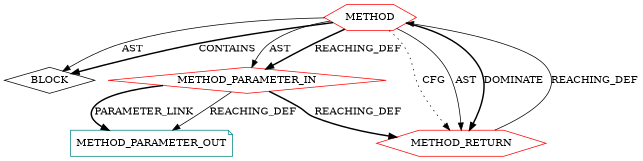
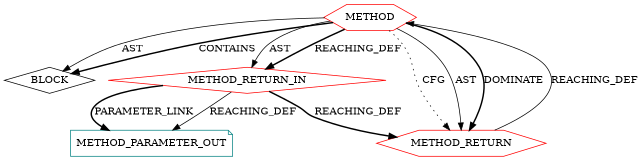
  digraph {
    node [CODE="<empty>" ORDER=1 TYPE_FULL_NAME=ANY color=red shape=diamond EVALUATION_STRATEGY=BY_VALUE]
    edge [style=solid]
    n1 [ARGUMENT_INDEX=1 color=black label=BLOCK EVALUATION_STRATEGY=""]
    n2 [AST_PARENT_FULL_NAME="<global>" AST_PARENT_TYPE=NAMESPACE_BLOCK FILENAME="<empty>" FULL_NAME=page_address IS_EXTERNAL=true NAME=page_address ORDER=0 label=METHOD shape=hexagon TYPE_FULL_NAME="" EVALUATION_STRATEGY=""]
-   n3 [CODE=p1 INDEX=1 IS_VARIADIC=false NAME=p1 label=METHOD_PARAMETER_IN]
+   n3 [CODE=p1 INDEX=1 IS_VARIADIC=false NAME=p1 label=METHOD_RETURN_IN]
    n4 [CODE=RET ORDER=2 label=METHOD_RETURN shape=hexagon]
    n5 [CODE=p1 INDEX=1 IS_VARIADIC=false NAME=p1 color=teal label=METHOD_PARAMETER_OUT shape=note]
    n2 -> n1 [label=AST]
    n2 -> n1 [label=CONTAINS style=bold]
    n2 -> n3 [label=AST]
    n2 -> n3 [label=REACHING_DEF style=bold]
    n2 -> n4 [label=CFG style=dotted]
    n2 -> n4 [label=AST]
    n2 -> n4 [label=DOMINATE style=bold]
    n3 -> n4 [VARIABLE=p1 label=REACHING_DEF style=bold]
    n3 -> n5 [label=PARAMETER_LINK style=bold]
    n3 -> n5 [VARIABLE=p1 label=REACHING_DEF]
    n4 -> n2 [label=REACHING_DEF]
  }
